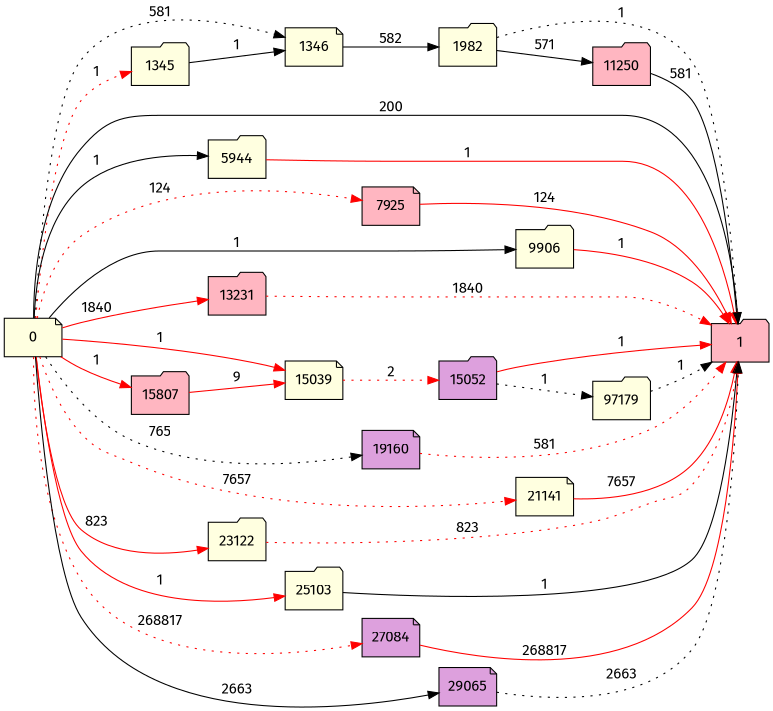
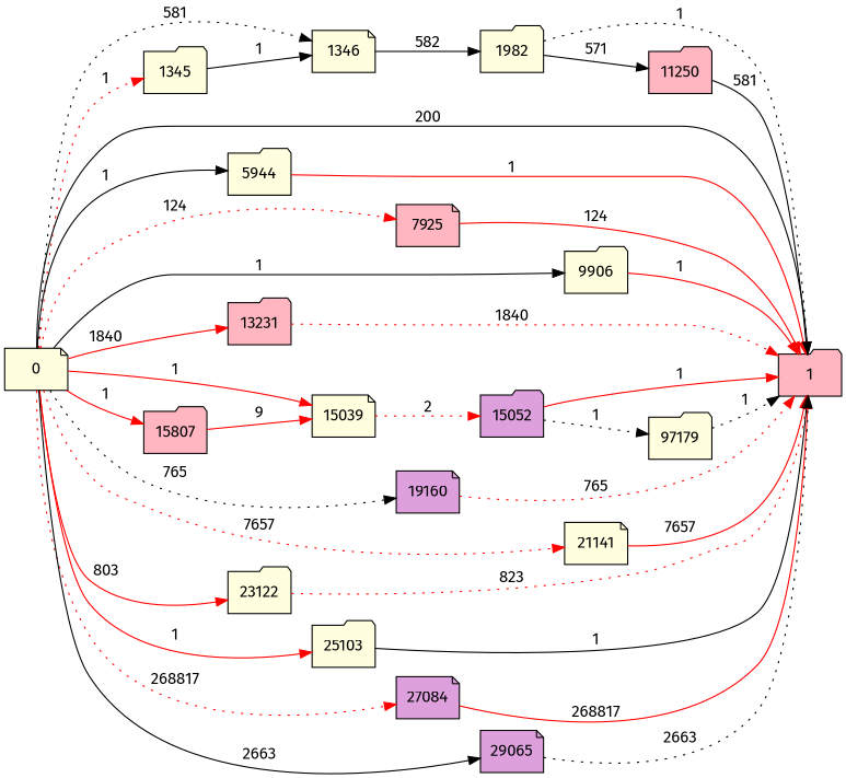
  digraph {
    fontname="Fira Sans"
    rankdir=LR
    node [fillcolor=lightyellow fontname="Fira Sans" shape=folder style=filled]
    edge [color=red fontname="Fira Sans" style=solid]
    1346 [shape=note]
    1345
    1982
    1 [fillcolor=lightpink]
    11250 [fillcolor=lightpink]
    5944
    7925 [fillcolor=lightpink shape=note]
    9906
    13231 [fillcolor=lightpink]
    15039 [shape=note]
    15052 [fillcolor=plum]
    n12 [label=97179]
    15807 [fillcolor=lightpink]
    19160 [fillcolor=plum shape=note]
    21141 [shape=note]
    23122
    25103
    27084 [fillcolor=plum shape=note]
    29065 [fillcolor=plum shape=note]
    0 [shape=note]
    1346 -> 1982 [color=black label=582]
    1345 -> 1346 [color=black label=1]
    1982 -> 1 [color=black label=1 style=dotted]
    1982 -> 11250 [color=black label=571]
    11250 -> 1 [color=black label=581]
    5944 -> 1 [label=1]
    7925 -> 1 [label=124]
    9906 -> 1 [label=1]
    13231 -> 1 [label=1840 style=dotted]
    15039 -> 15052 [label=2 style=dotted]
    15052 -> 1 [label=1]
    15052 -> n12 [color=black label=1 style=dotted]
    n12 -> 1 [color=black label=1 style=dotted]
    15807 -> 15039 [label=9]
-   19160 -> 1 [label=581 style=dotted]
+   19160 -> 1 [label=765 style=dotted]
    21141 -> 1 [label=7657]
    23122 -> 1 [label=823 style=dotted]
    25103 -> 1 [color=black label=1]
    27084 -> 1 [label=268817]
    29065 -> 1 [color=black label=2663 style=dotted]
    0 -> 1346 [color=black label=581 style=dotted]
    0 -> 1345 [label=1 style=dotted]
    0 -> 1 [color=black label=200]
    0 -> 5944 [color=black label=1]
    0 -> 7925 [label=124 style=dotted]
    0 -> 9906 [color=black label=1]
    0 -> 13231 [label=1840]
    0 -> 15039 [label=1]
    0 -> 15807 [label=1]
    0 -> 19160 [color=black label=765 style=dotted]
    0 -> 21141 [label=7657 style=dotted]
-   0 -> 23122 [label=823]
+   0 -> 23122 [label=803]
    0 -> 25103 [label=1]
    0 -> 27084 [label=268817 style=dotted]
    0 -> 29065 [color=black label=2663]
  }
